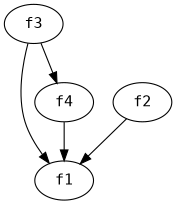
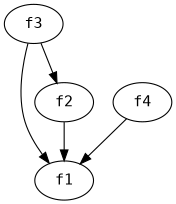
  strict digraph {
    fontname="DejaVu Sans Mono"
    node [fontname="DejaVu Sans Mono"]
    edge [fontname="DejaVu Sans Mono" weight=2]
    f3
    f1
    f2
    f4
    f3 -> f1
-   f3 -> f4
+   f3 -> f2
    f2 -> f1
    f4 -> f1
  }
